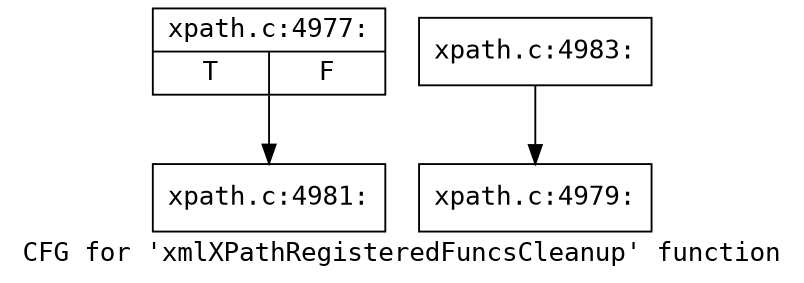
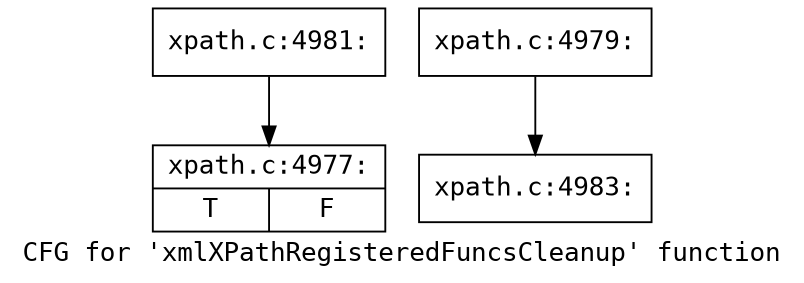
  digraph {
    fontname="DejaVu Sans Mono"
    label="CFG for 'xmlXPathRegisteredFuncsCleanup' function"
    node [fontname="DejaVu Sans Mono" shape=record]
    edge [fontname="DejaVu Sans Mono"]
    n1 [label="{xpath.c:4977:|{<s0>T|<s1>F}}"]
    n2 [label="{xpath.c:4981:}"]
    n3 [label="{xpath.c:4979:}"]
    n4 [label="{xpath.c:4983:}"]
-   n1 -> n2
-   n4 -> n3
+   n2 -> n1
+   n3 -> n4
  }
